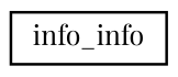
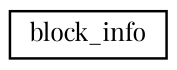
  digraph {
    rankdir=LR
    fontname="Playfair Display"
-   n1 [color=black fillcolor=white fontname="Playfair Display" fontsize=10 height=0.2 label=info_info shape=record style=filled width=0.4]
+   n1 [color=black fillcolor=white fontname="Playfair Display" fontsize=10 height=0.2 label=block_info shape=record style=filled width=0.4]
  }
